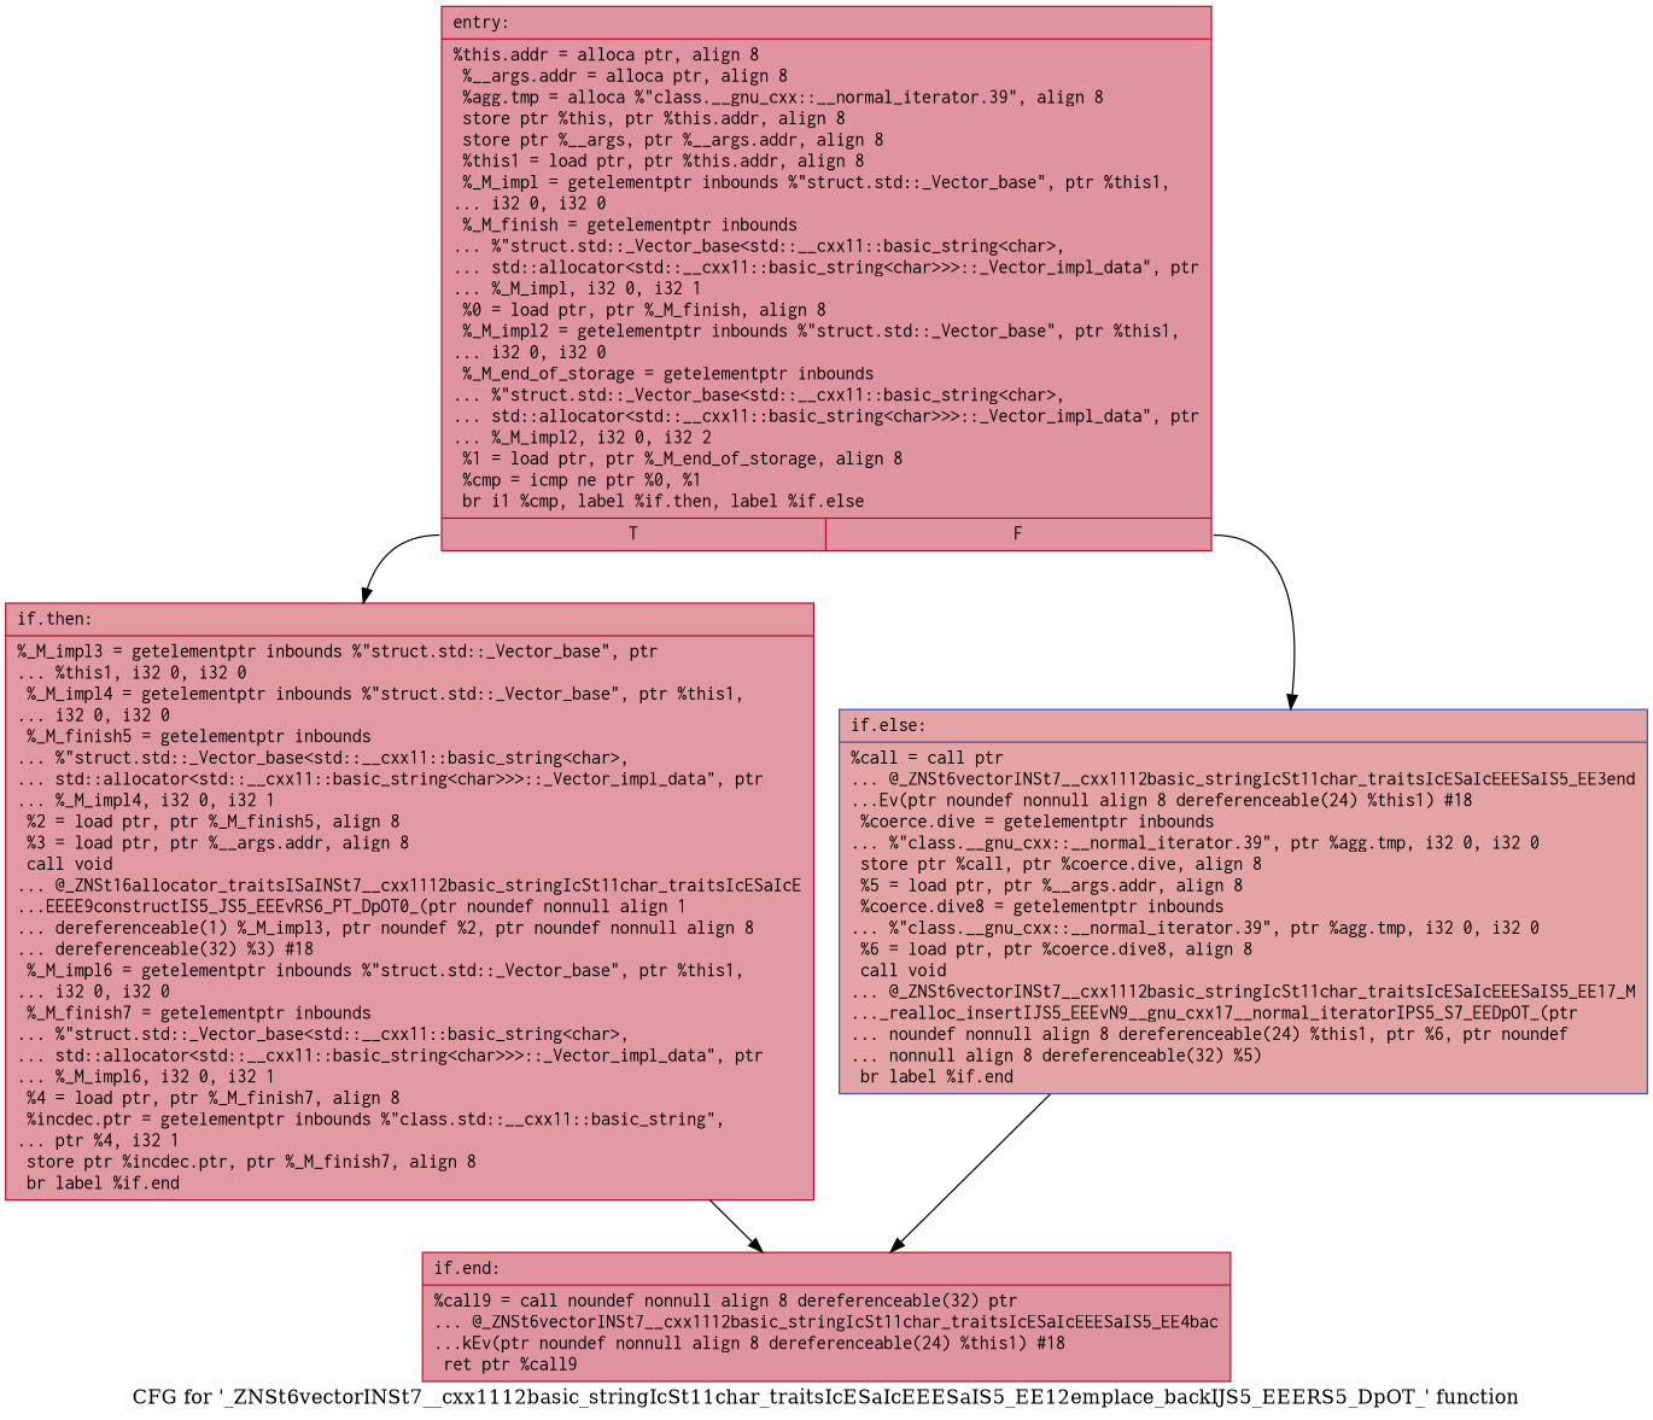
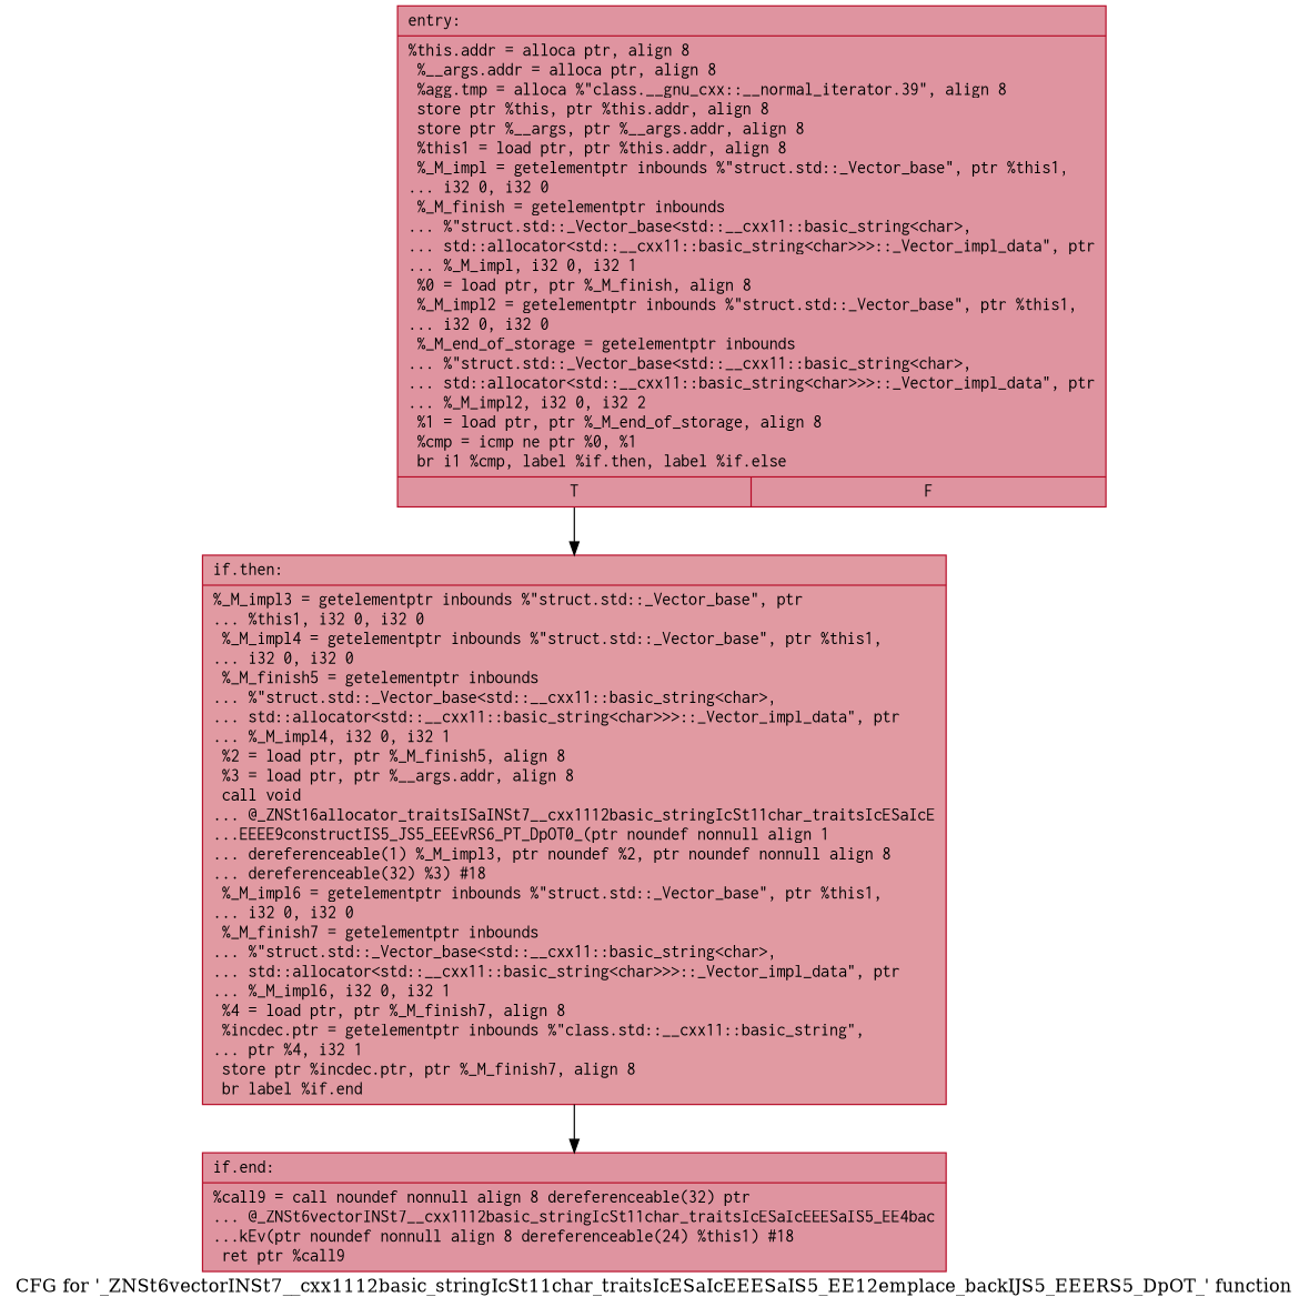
  digraph {
    label="CFG for '_ZNSt6vectorINSt7__cxx1112basic_stringIcSt11char_traitsIcESaIcEEESaIS5_EE12emplace_backIJS5_EEERS5_DpOT_' function"
    node [color="#b70d28ff" fillcolor="#b70d2870" fontname=Courier shape=record style=filled]
    n1 [label="{entry:\l|  %this.addr = alloca ptr, align 8\l  %__args.addr = alloca ptr, align 8\l  %agg.tmp = alloca %\"class.__gnu_cxx::__normal_iterator.39\", align 8\l  store ptr %this, ptr %this.addr, align 8\l  store ptr %__args, ptr %__args.addr, align 8\l  %this1 = load ptr, ptr %this.addr, align 8\l  %_M_impl = getelementptr inbounds %\"struct.std::_Vector_base\", ptr %this1,\l... i32 0, i32 0\l  %_M_finish = getelementptr inbounds\l... %\"struct.std::_Vector_base\<std::__cxx11::basic_string\<char\>,\l... std::allocator\<std::__cxx11::basic_string\<char\>\>\>::_Vector_impl_data\", ptr\l... %_M_impl, i32 0, i32 1\l  %0 = load ptr, ptr %_M_finish, align 8\l  %_M_impl2 = getelementptr inbounds %\"struct.std::_Vector_base\", ptr %this1,\l... i32 0, i32 0\l  %_M_end_of_storage = getelementptr inbounds\l... %\"struct.std::_Vector_base\<std::__cxx11::basic_string\<char\>,\l... std::allocator\<std::__cxx11::basic_string\<char\>\>\>::_Vector_impl_data\", ptr\l... %_M_impl2, i32 0, i32 2\l  %1 = load ptr, ptr %_M_end_of_storage, align 8\l  %cmp = icmp ne ptr %0, %1\l  br i1 %cmp, label %if.then, label %if.else\l|{<s0>T|<s1>F}}"]
    n2 [fillcolor="#bb1b2c70" label="{if.then:\l|  %_M_impl3 = getelementptr inbounds %\"struct.std::_Vector_base\", ptr\l... %this1, i32 0, i32 0\l  %_M_impl4 = getelementptr inbounds %\"struct.std::_Vector_base\", ptr %this1,\l... i32 0, i32 0\l  %_M_finish5 = getelementptr inbounds\l... %\"struct.std::_Vector_base\<std::__cxx11::basic_string\<char\>,\l... std::allocator\<std::__cxx11::basic_string\<char\>\>\>::_Vector_impl_data\", ptr\l... %_M_impl4, i32 0, i32 1\l  %2 = load ptr, ptr %_M_finish5, align 8\l  %3 = load ptr, ptr %__args.addr, align 8\l  call void\l... @_ZNSt16allocator_traitsISaINSt7__cxx1112basic_stringIcSt11char_traitsIcESaIcE\l...EEEE9constructIS5_JS5_EEEvRS6_PT_DpOT0_(ptr noundef nonnull align 1\l... dereferenceable(1) %_M_impl3, ptr noundef %2, ptr noundef nonnull align 8\l... dereferenceable(32) %3) #18\l  %_M_impl6 = getelementptr inbounds %\"struct.std::_Vector_base\", ptr %this1,\l... i32 0, i32 0\l  %_M_finish7 = getelementptr inbounds\l... %\"struct.std::_Vector_base\<std::__cxx11::basic_string\<char\>,\l... std::allocator\<std::__cxx11::basic_string\<char\>\>\>::_Vector_impl_data\", ptr\l... %_M_impl6, i32 0, i32 1\l  %4 = load ptr, ptr %_M_finish7, align 8\l  %incdec.ptr = getelementptr inbounds %\"class.std::__cxx11::basic_string\",\l... ptr %4, i32 1\l  store ptr %incdec.ptr, ptr %_M_finish7, align 8\l  br label %if.end\l}"]
-   n3 [color="#3d50c3ff" fillcolor="#c32e3170" label="{if.else:\l|  %call = call ptr\l... @_ZNSt6vectorINSt7__cxx1112basic_stringIcSt11char_traitsIcESaIcEEESaIS5_EE3end\l...Ev(ptr noundef nonnull align 8 dereferenceable(24) %this1) #18\l  %coerce.dive = getelementptr inbounds\l... %\"class.__gnu_cxx::__normal_iterator.39\", ptr %agg.tmp, i32 0, i32 0\l  store ptr %call, ptr %coerce.dive, align 8\l  %5 = load ptr, ptr %__args.addr, align 8\l  %coerce.dive8 = getelementptr inbounds\l... %\"class.__gnu_cxx::__normal_iterator.39\", ptr %agg.tmp, i32 0, i32 0\l  %6 = load ptr, ptr %coerce.dive8, align 8\l  call void\l... @_ZNSt6vectorINSt7__cxx1112basic_stringIcSt11char_traitsIcESaIcEEESaIS5_EE17_M\l..._realloc_insertIJS5_EEEvN9__gnu_cxx17__normal_iteratorIPS5_S7_EEDpOT_(ptr\l... noundef nonnull align 8 dereferenceable(24) %this1, ptr %6, ptr noundef\l... nonnull align 8 dereferenceable(32) %5)\l  br label %if.end\l}"]
    n4 [label="{if.end:\l|  %call9 = call noundef nonnull align 8 dereferenceable(32) ptr\l... @_ZNSt6vectorINSt7__cxx1112basic_stringIcSt11char_traitsIcESaIcEEESaIS5_EE4bac\l...kEv(ptr noundef nonnull align 8 dereferenceable(24) %this1) #18\l  ret ptr %call9\l}"]
    n1 -> n2 [tailport=s0]
-   n1 -> n3 [tailport=s1]
    n2 -> n4
-   n3 -> n4
  }
